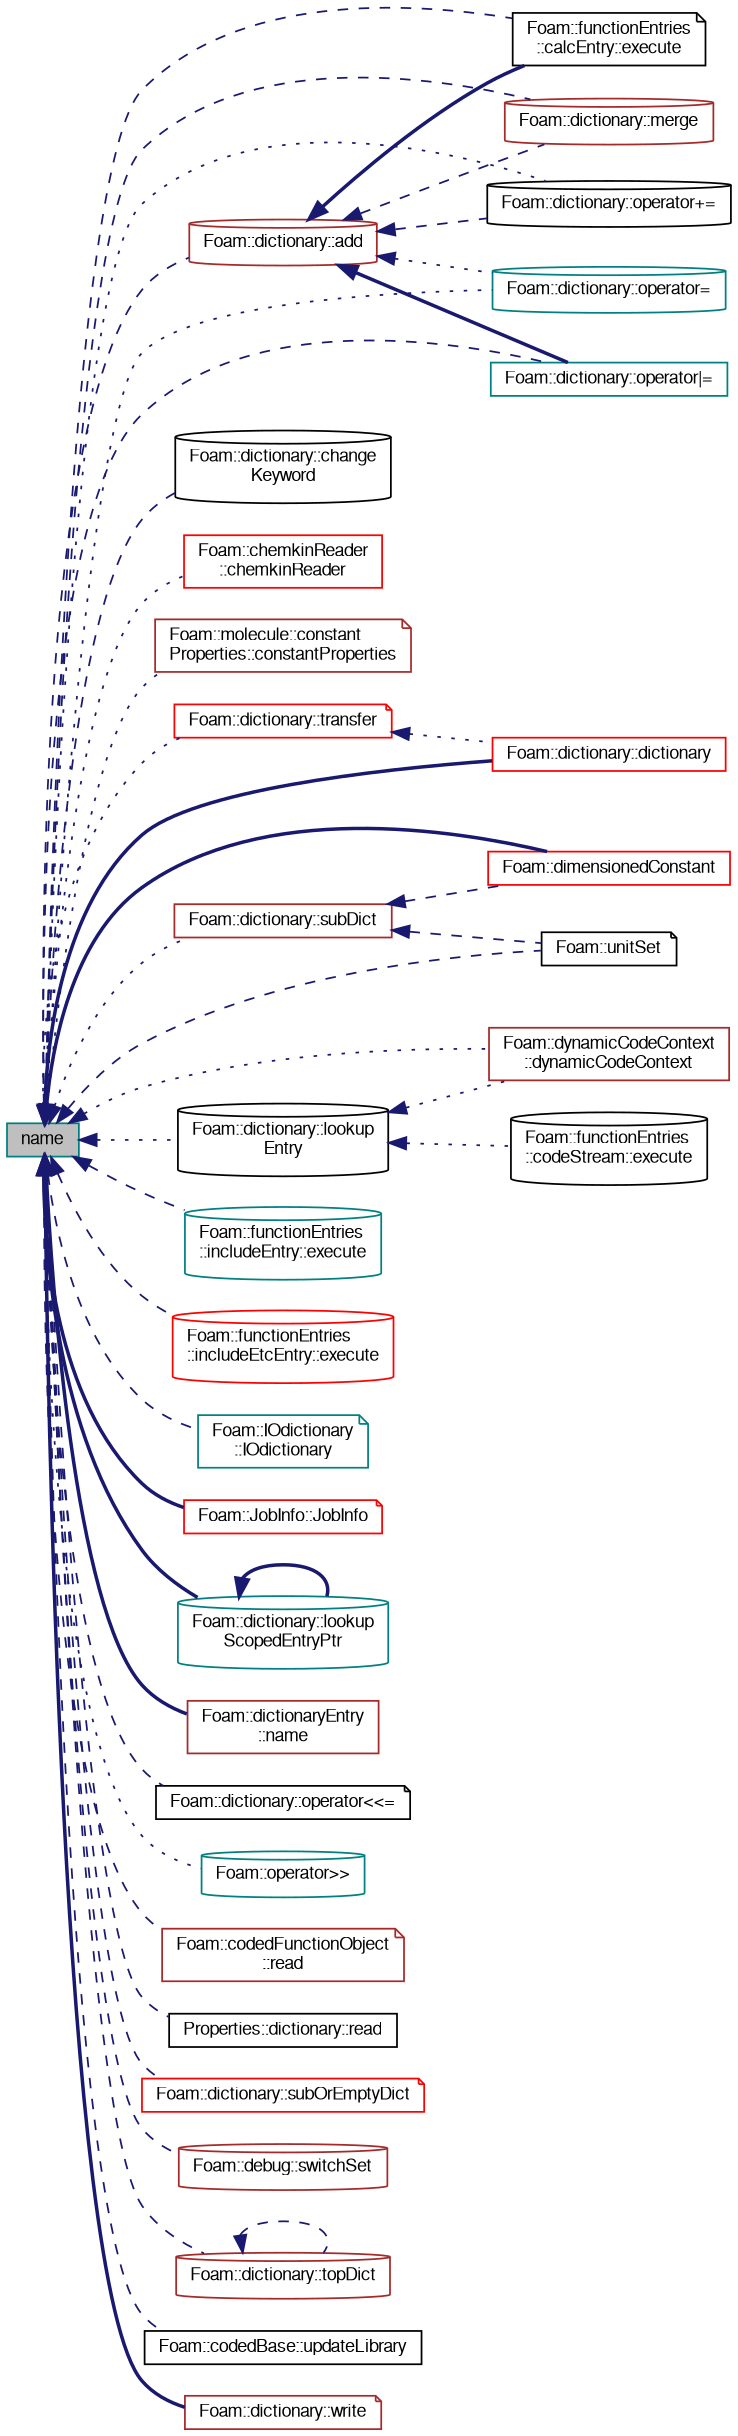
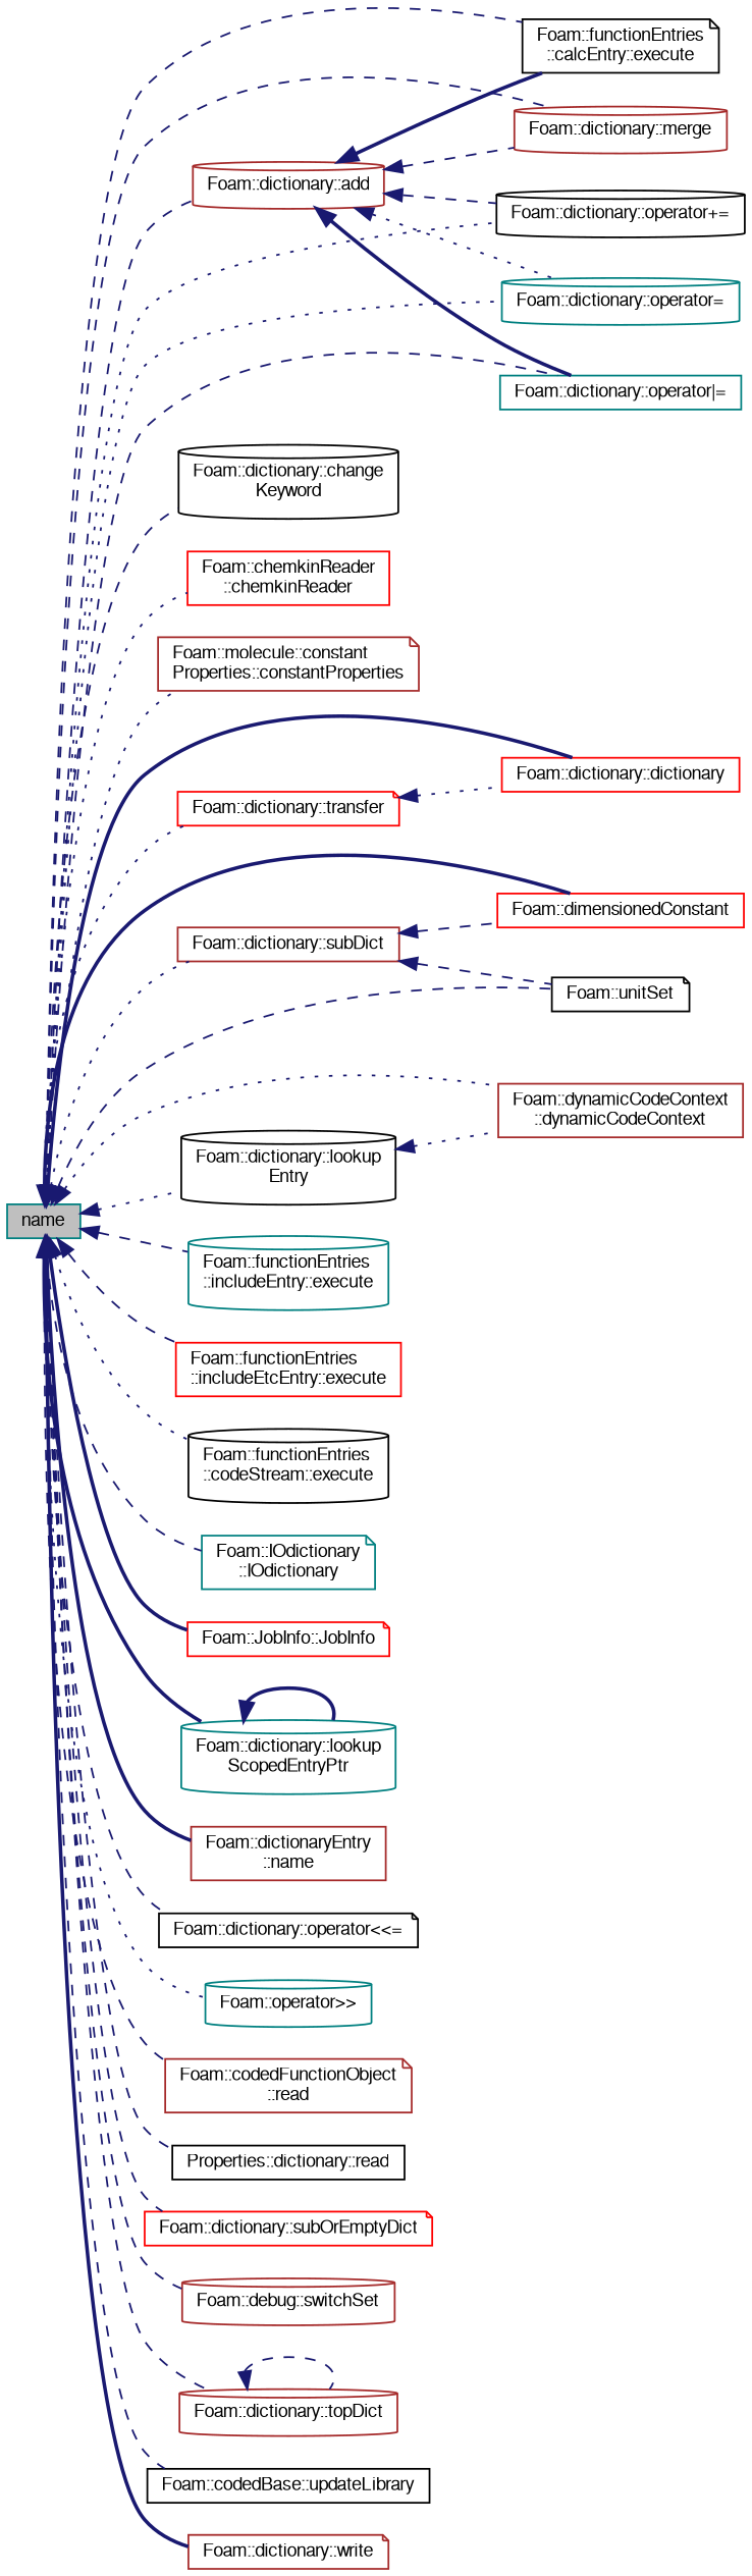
  digraph {
    rankdir=LR
    node [color=brown fontname=FreeSans fontsize=10 shape=cylinder]
    edge [color=midnightblue dir=back fontname=FreeSans fontsize=10 labelfontname=FreeSans labelfontsize=10 style=dashed]
    n1 [color=teal fillcolor=grey75 fontcolor=black height=0.2 label=name shape=box style=filled width=0.4]
    n2 [height=0.2 label="Foam::dictionary::add" width=0.4]
    n3 [color=black height=0.2 label="Foam::functionEntries\l::calcEntry::execute" shape=note width=0.4]
    n4 [height=0.2 label="Foam::dictionary::merge" width=0.4]
    n5 [color=black height=0.2 label="Foam::dictionary::operator+=" width=0.4]
    n6 [color=teal height=0.2 label="Foam::dictionary::operator=" width=0.4]
    n7 [color=teal height=0.2 label="Foam::dictionary::operator\|=" shape=box width=0.4]
    n8 [color=black height=0.2 label="Foam::dictionary::change\lKeyword" width=0.4]
    n9 [color=red height=0.2 label="Foam::chemkinReader\l::chemkinReader" shape=box width=0.4]
    n10 [height=0.2 label="Foam::molecule::constant\lProperties::constantProperties" shape=note width=0.4]
    n11 [color=red height=0.2 label="Foam::dictionary::dictionary" shape=box width=0.4]
    n12 [color=red height=0.2 label="Foam::dimensionedConstant" shape=box width=0.4]
    n13 [height=0.2 label="Foam::dynamicCodeContext\l::dynamicCodeContext" shape=box width=0.4]
    n14 [color=teal height=0.2 label="Foam::functionEntries\l::includeEntry::execute" width=0.4]
-   n15 [color=red height=0.2 label="Foam::functionEntries\l::includeEtcEntry::execute" width=0.4]
+   n15 [color=red height=0.2 label="Foam::functionEntries\l::includeEtcEntry::execute" shape=box width=0.4]
    n16 [color=black height=0.2 label="Foam::functionEntries\l::codeStream::execute" width=0.4]
    n17 [color=teal height=0.2 label="Foam::IOdictionary\l::IOdictionary" shape=note width=0.4]
    n18 [color=red height=0.2 label="Foam::JobInfo::JobInfo" shape=note width=0.4]
    n19 [color=black height=0.2 label="Foam::dictionary::lookup\lEntry" width=0.4]
    n20 [color=teal height=0.2 label="Foam::dictionary::lookup\lScopedEntryPtr" width=0.4]
    n21 [height=0.2 label="Foam::dictionaryEntry\l::name" shape=box width=0.4]
    n22 [color=black height=0.2 label="Foam::dictionary::operator\<\<=" shape=note width=0.4]
    n23 [color=teal height=0.2 label="Foam::operator\>\>" width=0.4]
    n24 [height=0.2 label="Foam::codedFunctionObject\l::read" shape=note width=0.4]
    n25 [color=black height=0.2 label="Properties::dictionary::read" shape=box width=0.4]
    n26 [height=0.2 label="Foam::dictionary::subDict" shape=box width=0.4]
    n27 [color=black height=0.2 label="Foam::unitSet" shape=note width=0.4]
    n28 [color=red height=0.2 label="Foam::dictionary::subOrEmptyDict" shape=note width=0.4]
    n29 [height=0.2 label="Foam::debug::switchSet" width=0.4]
    n30 [height=0.2 label="Foam::dictionary::topDict" width=0.4]
    n31 [color=red height=0.2 label="Foam::dictionary::transfer" shape=note width=0.4]
    n32 [color=black height=0.2 label="Foam::codedBase::updateLibrary" shape=box width=0.4]
    n33 [height=0.2 label="Foam::dictionary::write" shape=note width=0.4]
    n1 -> n2
    n1 -> n3
    n1 -> n4
    n1 -> n5 [style=dotted]
    n1 -> n6 [style=dotted]
    n1 -> n7
    n1 -> n8
    n1 -> n9 [style=dotted]
    n1 -> n10 [style=dotted]
    n1 -> n11 [style=bold]
    n1 -> n12 [style=bold]
    n1 -> n13 [style=dotted]
    n1 -> n14
    n1 -> n15
-   n19 -> n16 [style=dotted]
+   n1 -> n16 [style=dotted]
    n1 -> n17
    n1 -> n18 [style=bold]
    n1 -> n19 [style=dotted]
    n1 -> n20 [style=bold]
    n1 -> n21 [style=bold]
    n1 -> n22
    n1 -> n23 [style=dotted]
    n1 -> n24
    n1 -> n25
    n1 -> n26 [style=dotted]
    n1 -> n27
    n1 -> n28
    n1 -> n29
    n1 -> n30
    n1 -> n31 [style=dotted]
    n1 -> n32
    n1 -> n33 [style=bold]
    n2 -> n3 [style=bold]
    n2 -> n4
    n2 -> n5
    n2 -> n6 [style=dotted]
    n2 -> n7 [style=bold]
    n19 -> n13 [style=dotted]
    n20 -> n20 [style=bold]
    n26 -> n12
    n26 -> n27
    n30 -> n30
    n31 -> n11 [style=dotted]
  }
